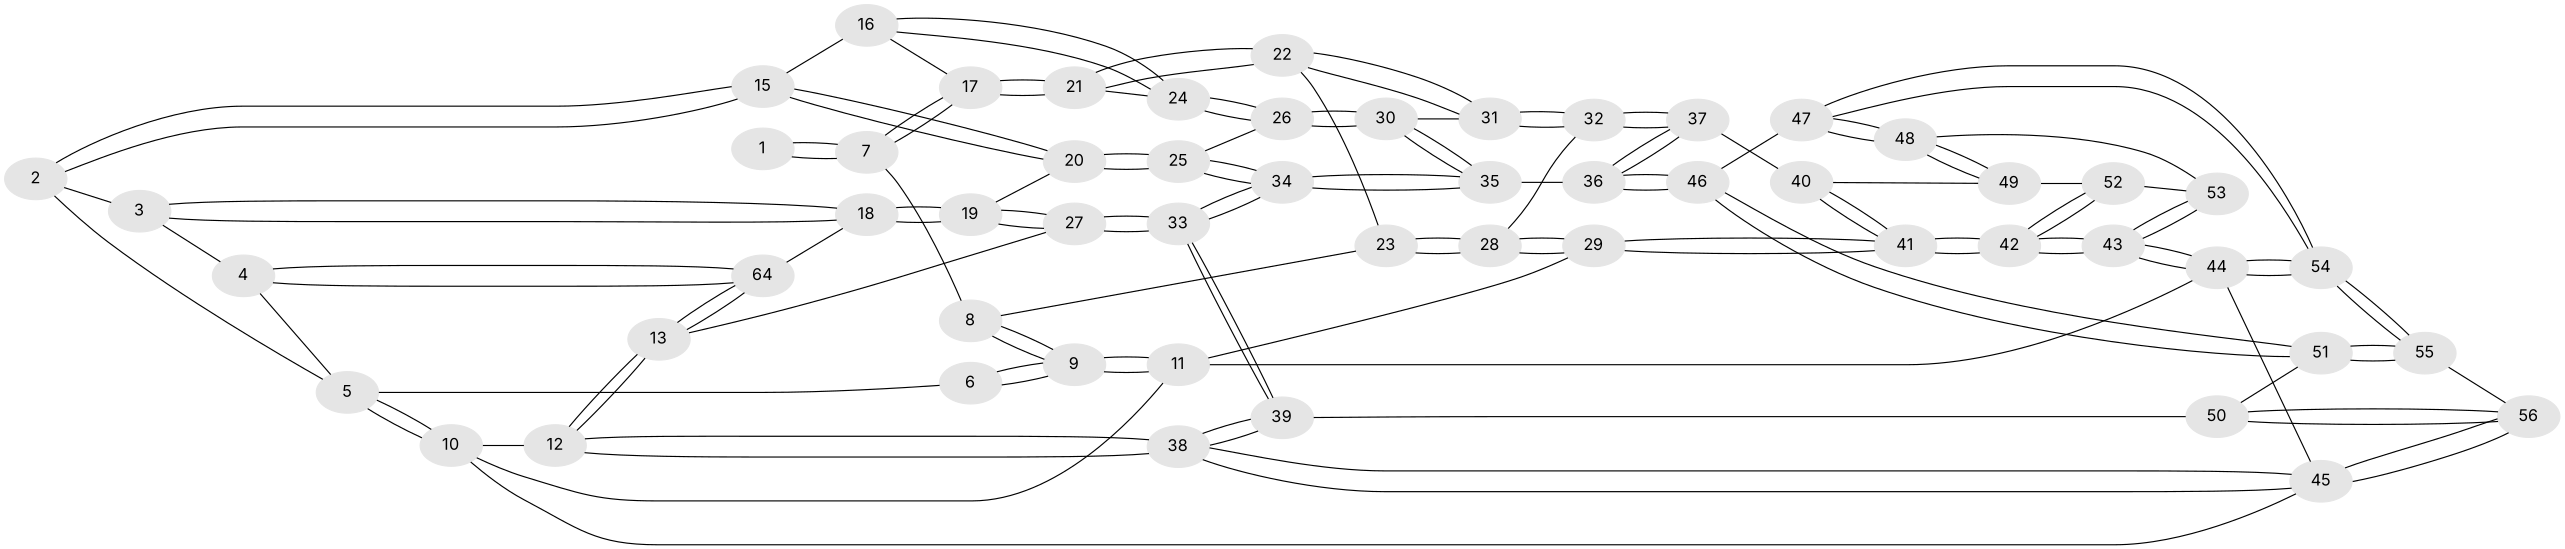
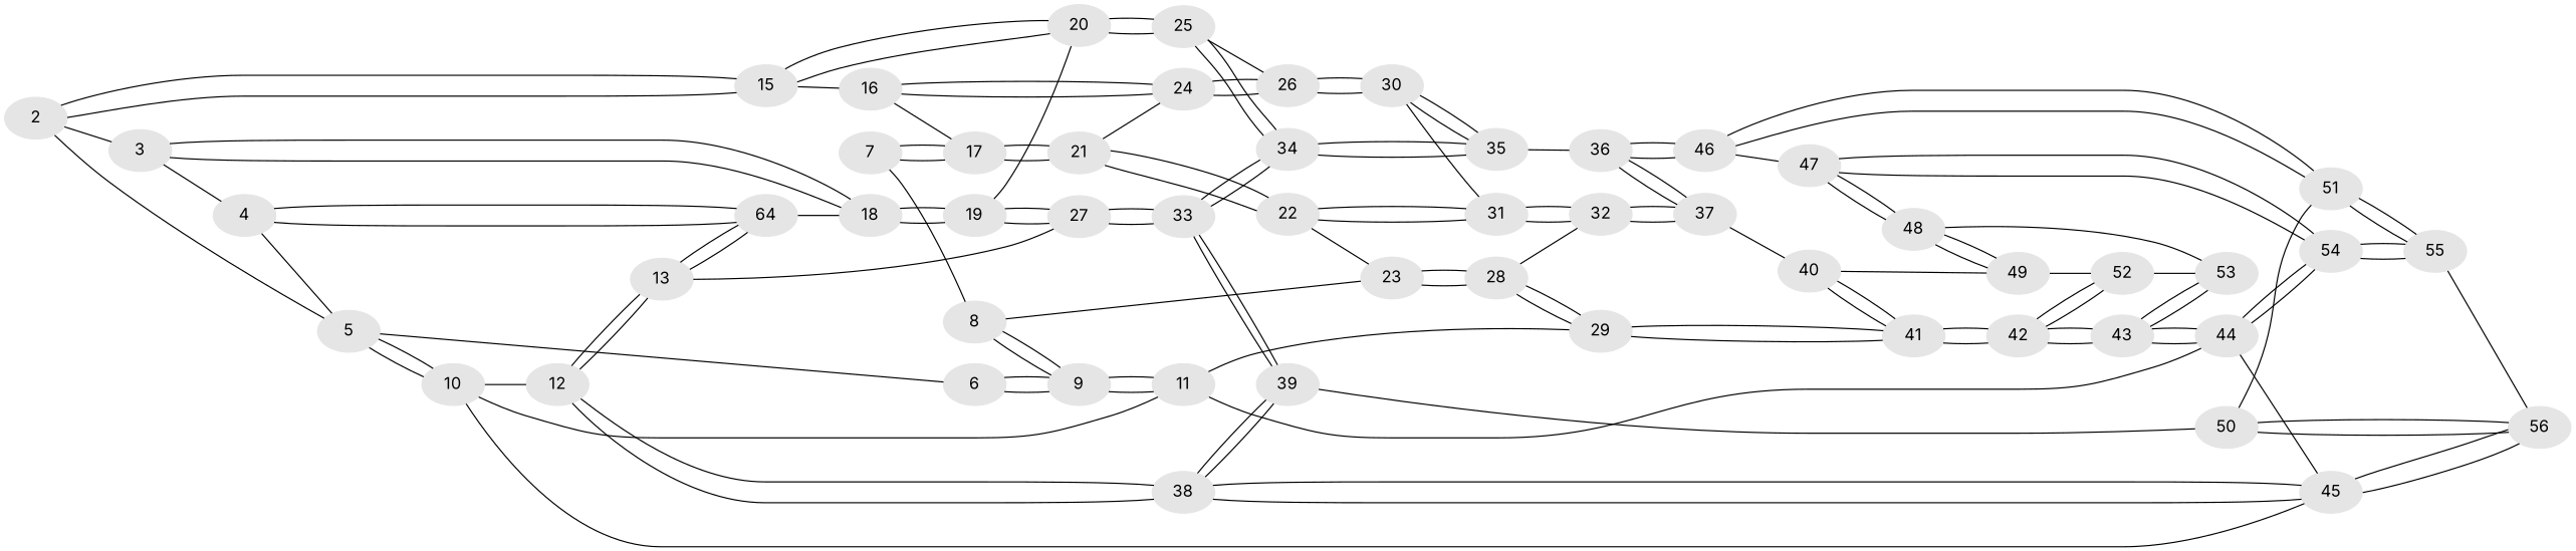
  graph {
    fontname=Inter
    rankdir=LR
    node [color=gray90 fontname=Inter style=filled]
    edge [fontname=Inter]
-   1
    7
    2
    3
    15
    8
    17
    4
    18
    16
    20
    5
    n13 [label=64]
    19
    6
    10
    9
    11
    12
    45
    23
    21
    28
    29
    44
    13
    38
    56
    41
    54
    27
    39
    33
    24
    25
    26
    22
    34
    31
    32
    30
    35
    37
    42
    36
    40
    50
    46
    47
    51
    49
    52
    43
    53
    55
    48
-   1 -- 7
-   1 -- 7
    7 -- 8
    7 -- 17
    7 -- 17
    2 -- 3
    2 -- 15
    2 -- 15
    3 -- 4
    3 -- 18
    3 -- 18
    15 -- 16
    15 -- 20
    15 -- 20
    8 -- 9
    8 -- 9
    8 -- 23
    17 -- 21
    17 -- 21
    4 -- 5
    4 -- n13
    4 -- n13
    18 -- 19
    18 -- 19
    16 -- 17
    16 -- 24
    16 -- 24
    20 -- 25
    20 -- 25
    5 -- 2
    5 -- 6
    5 -- 10
    5 -- 10
    n13 -- 18
    19 -- 20
    19 -- 27
    19 -- 27
    6 -- 9
    6 -- 9
    10 -- 11
    10 -- 12
    10 -- 45
    9 -- 11
    9 -- 11
    11 -- 29
    11 -- 44
    12 -- 13
    12 -- 13
    12 -- 38
    12 -- 38
    45 -- 56
    45 -- 56
    23 -- 28
    23 -- 28
    21 -- 24
    21 -- 22
    21 -- 22
    28 -- 29
    28 -- 29
    28 -- 32
    29 -- 41
    29 -- 41
    44 -- 45
    44 -- 54
    44 -- 54
    13 -- n13
    13 -- n13
    13 -- 27
    38 -- 45
    38 -- 45
    38 -- 39
    38 -- 39
    41 -- 42
    41 -- 42
    54 -- 55
    54 -- 55
    27 -- 33
    27 -- 33
    39 -- 50
    33 -- 39
    33 -- 39
    33 -- 34
    33 -- 34
    24 -- 26
    24 -- 26
    25 -- 26
    25 -- 34
    25 -- 34
    26 -- 30
    26 -- 30
    22 -- 23
    22 -- 31
    22 -- 31
    34 -- 35
    34 -- 35
    31 -- 32
    31 -- 32
    32 -- 37
    32 -- 37
    30 -- 31
    30 -- 35
    30 -- 35
    35 -- 36
    37 -- 40
    42 -- 52
    42 -- 52
    42 -- 43
    42 -- 43
    36 -- 37
    36 -- 37
    36 -- 46
    36 -- 46
    40 -- 41
    40 -- 41
    40 -- 49
    50 -- 56
    50 -- 56
    50 -- 51
    46 -- 47
    46 -- 51
    46 -- 51
    47 -- 54
    47 -- 54
    47 -- 48
    47 -- 48
    51 -- 55
    51 -- 55
    49 -- 52
    52 -- 53
    43 -- 44
    43 -- 44
    43 -- 53
    43 -- 53
    55 -- 56
    48 -- 49
    48 -- 49
    48 -- 53
  }
